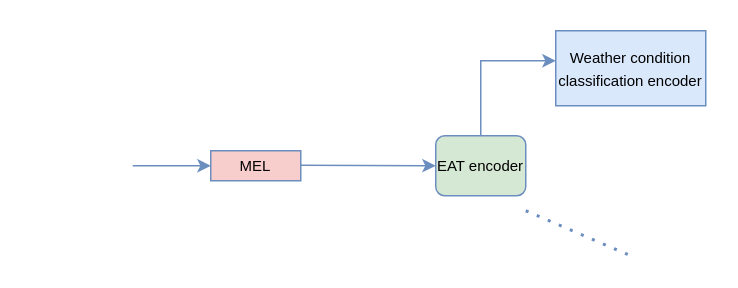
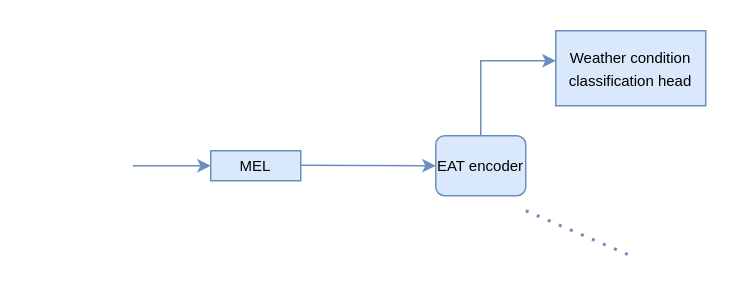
  <mxCell id="0" />
  <mxCell id="1" parent="0" />
- <mxCell id="2" value="&lt;font style=&quot;font-size: 10px;&quot;&gt;EAT encoder&lt;/font&gt;" style="rounded=1;whiteSpace=wrap;html=1;fillColor=#d5e8d4;strokeColor=#6c8ebf;" parent="1" vertex="1"><mxGeometry x="290" y="90" width="60" height="40" as="geometry" /></mxCell>
+ <mxCell id="2" value="&lt;font style=&quot;font-size: 10px;&quot;&gt;EAT encoder&lt;/font&gt;" style="rounded=1;whiteSpace=wrap;html=1;fillColor=#dae8fc;strokeColor=#6c8ebf;" parent="1" vertex="1"><mxGeometry x="290" y="90" width="60" height="40" as="geometry" /></mxCell>
  <mxCell id="3" value="" style="shape=image;html=1;verticalAlign=top;verticalLabelPosition=bottom;labelBackgroundColor=#ffffff;imageAspect=0;aspect=fixed;image=https://cdn0.iconfinder.com/data/icons/evericons-24px-vol-2/24/sound-wave-128.png;rotation=0;fillColor=#dae8fc;strokeColor=#6c8ebf;" parent="1" vertex="1"><mxGeometry x="20" y="76" width="68" height="68" as="geometry" /></mxCell>
- <mxCell id="4" value="&lt;font style=&quot;font-size: 10px;&quot;&gt;MEL &lt;/font&gt;" style="rounded=0;whiteSpace=wrap;html=1;fillColor=#f8cecc;strokeColor=#6c8ebf;" parent="1" vertex="1"><mxGeometry x="140" y="100" width="60" height="20" as="geometry" /></mxCell>
+ <mxCell id="4" value="&lt;font style=&quot;font-size: 10px;&quot;&gt;MEL &lt;/font&gt;" style="rounded=0;whiteSpace=wrap;html=1;fillColor=#dae8fc;strokeColor=#6c8ebf;" parent="1" vertex="1"><mxGeometry x="140" y="100" width="60" height="20" as="geometry" /></mxCell>
  <mxCell id="5" value="" style="endArrow=classic;html=1;rounded=0;exitX=1;exitY=0.5;exitDx=0;exitDy=0;entryX=0;entryY=0.5;entryDx=0;entryDy=0;fillColor=#dae8fc;strokeColor=#6c8ebf;" parent="1" source="3" target="4" edge="1"><mxGeometry width="50" height="50" relative="1" as="geometry"><mxPoint x="250" y="200" as="sourcePoint" /><mxPoint x="300" y="150" as="targetPoint" /></mxGeometry></mxCell>
  <mxCell id="6" value="" style="endArrow=classic;html=1;rounded=0;exitX=1;exitY=0.5;exitDx=0;exitDy=0;fillColor=#dae8fc;strokeColor=#6c8ebf;" parent="1" edge="1"><mxGeometry width="50" height="50" relative="1" as="geometry"><mxPoint x="200" y="109.71" as="sourcePoint" /><mxPoint x="290" y="110" as="targetPoint" /></mxGeometry></mxCell>
  <mxCell id="7" value="" style="endArrow=classic;html=1;rounded=0;fillColor=#dae8fc;strokeColor=#6c8ebf;" parent="1" edge="1"><mxGeometry width="50" height="50" relative="1" as="geometry"><mxPoint x="320" y="90" as="sourcePoint" /><mxPoint x="370" y="40" as="targetPoint" /><Array as="points"><mxPoint x="320" y="40" /></Array></mxGeometry></mxCell>
  <mxCell id="8" value="" style="endArrow=none;dashed=1;html=1;dashPattern=1 3;strokeWidth=2;rounded=0;fillColor=#dae8fc;strokeColor=#6c8ebf;" parent="1" edge="1"><mxGeometry width="50" height="50" relative="1" as="geometry"><mxPoint x="350" y="140" as="sourcePoint" /><mxPoint x="420" y="170" as="targetPoint" /></mxGeometry></mxCell>
- <mxCell id="9" value="&lt;font style=&quot;font-size: 10px;&quot;&gt;Weather condition classification encoder&lt;/font&gt;" style="rounded=0;whiteSpace=wrap;html=1;fillColor=#dae8fc;strokeColor=#6c8ebf;" vertex="1" parent="1"><mxGeometry x="370" y="20" width="100" height="50" as="geometry" /></mxCell>
+ <mxCell id="9" value="&lt;font style=&quot;font-size: 10px;&quot;&gt;Weather condition classification head&lt;/font&gt;" style="rounded=0;whiteSpace=wrap;html=1;fillColor=#dae8fc;strokeColor=#6c8ebf;" vertex="1" parent="1"><mxGeometry x="370" y="20" width="100" height="50" as="geometry" /></mxCell>
